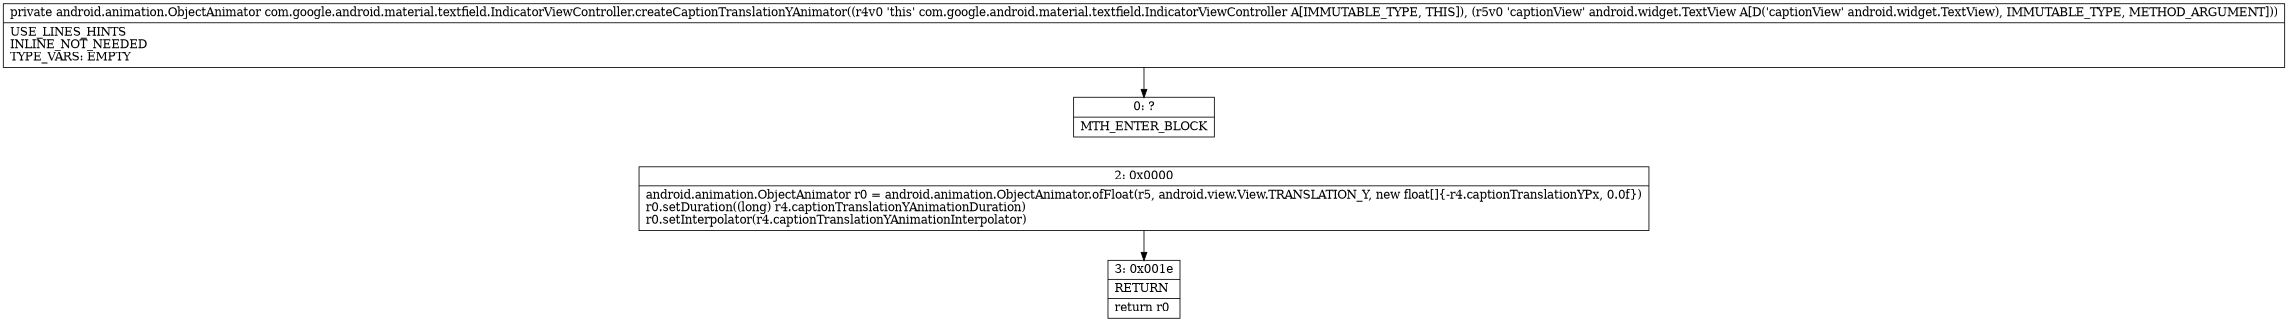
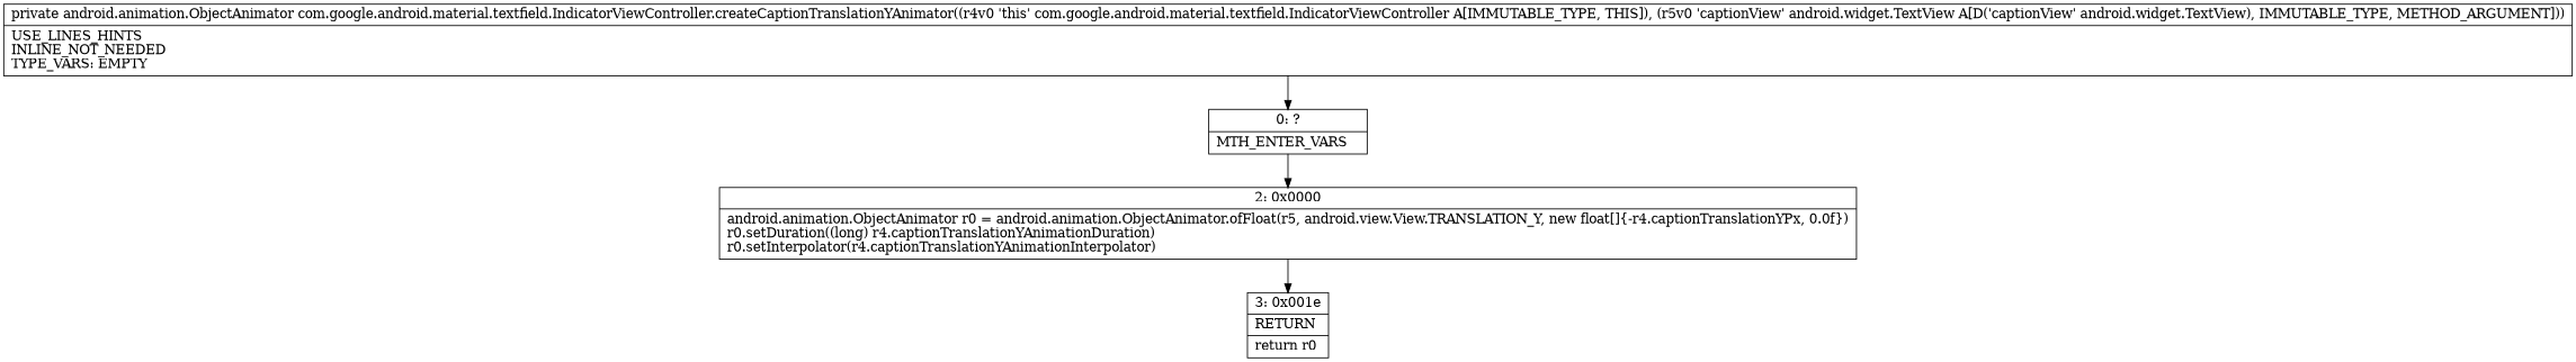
  digraph {
    node [shape=record]
-   n1 [label="{0\:\ ?|MTH_ENTER_BLOCK\l}"]
+   n1 [label="{0\:\ ?|MTH_ENTER_VARS\l}"]
    n2 [label="{2\:\ 0x0000|android.animation.ObjectAnimator r0 = android.animation.ObjectAnimator.ofFloat(r5, android.view.View.TRANSLATION_Y, new float[]\{\-r4.captionTranslationYPx, 0.0f\})\lr0.setDuration((long) r4.captionTranslationYAnimationDuration)\lr0.setInterpolator(r4.captionTranslationYAnimationInterpolator)\l}"]
    n3 [label="{3\:\ 0x001e|RETURN\l|return r0\l}"]
    n4 [label="{private android.animation.ObjectAnimator com.google.android.material.textfield.IndicatorViewController.createCaptionTranslationYAnimator((r4v0 'this' com.google.android.material.textfield.IndicatorViewController A[IMMUTABLE_TYPE, THIS]), (r5v0 'captionView' android.widget.TextView A[D('captionView' android.widget.TextView), IMMUTABLE_TYPE, METHOD_ARGUMENT]))  | USE_LINES_HINTS\lINLINE_NOT_NEEDED\lTYPE_VARS: EMPTY\l}"]
+   n1 -> n2
    n2 -> n3
    n4 -> n1
  }
